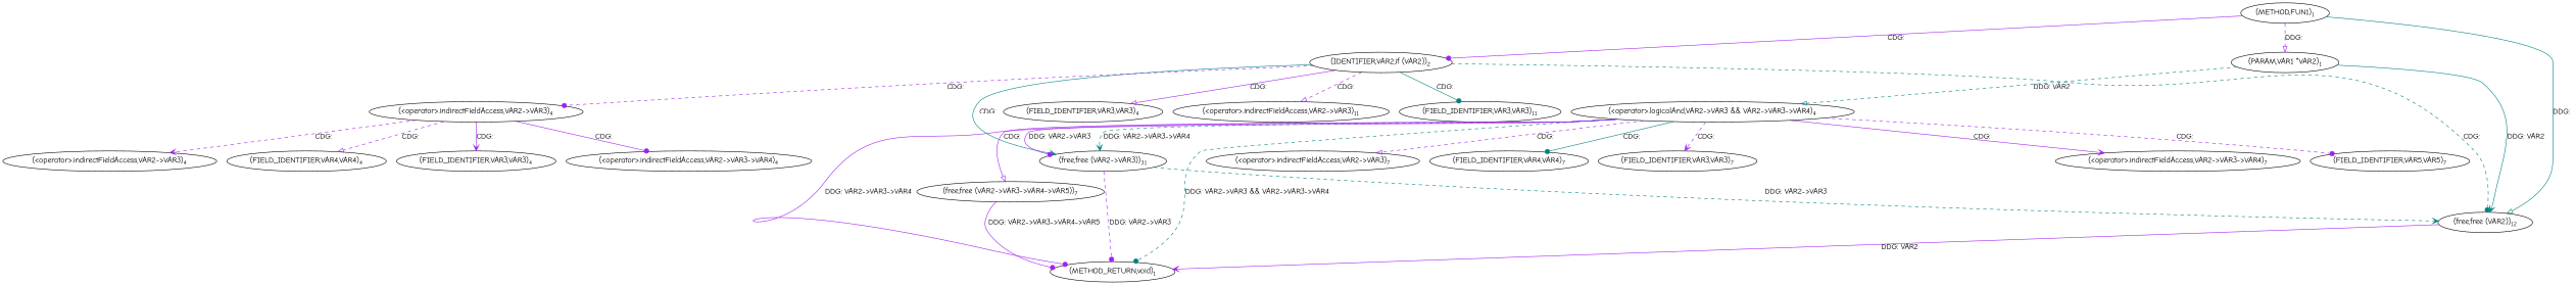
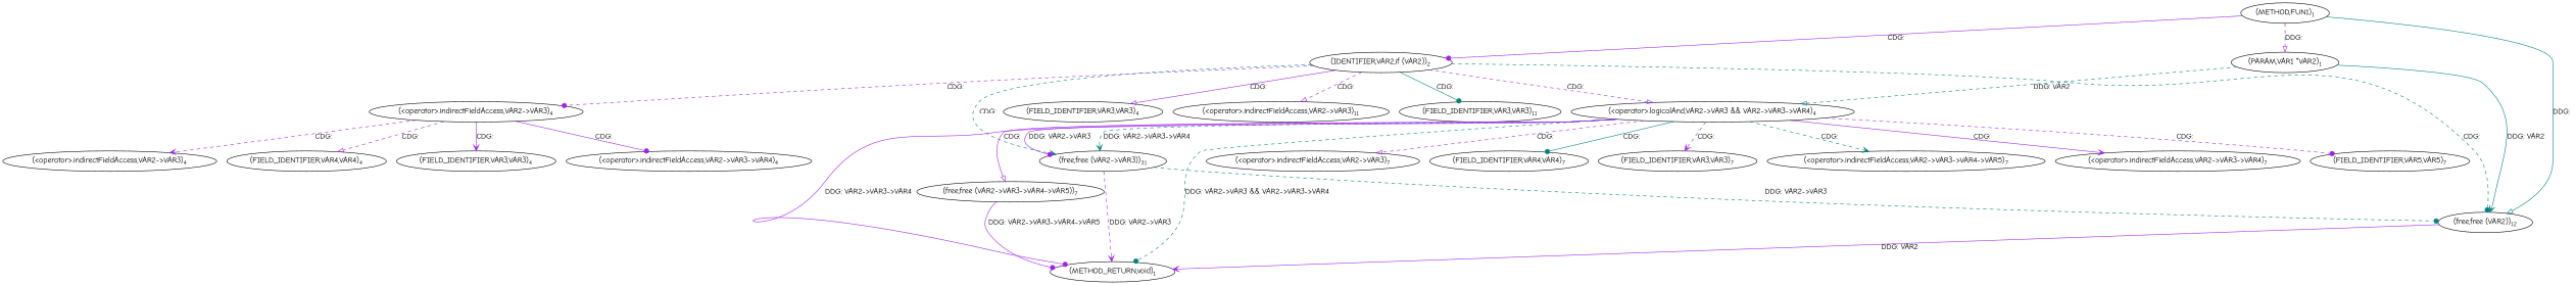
  digraph {
    fontname="Comic Neue"
    node [fontname="Comic Neue"]
    edge [arrowhead=dot color=purple fontname="Comic Neue" style=dashed]
    n1 [label=<(METHOD,FUN1)<SUB>1</SUB>>]
    n2 [label=<(PARAM,VAR1 *VAR2)<SUB>1</SUB>>]
    n3 [label=<(IDENTIFIER,VAR2,if (VAR2))<SUB>2</SUB>>]
    n4 [label=<(free,free (VAR2))<SUB>12</SUB>>]
    n5 [label=<(&lt;operator&gt;.logicalAnd,VAR2-&gt;VAR3 &amp;&amp; VAR2-&gt;VAR3-&gt;VAR4)<SUB>4</SUB>>]
    n6 [label=<(free,free (VAR2-&gt;VAR3))<SUB>31</SUB>>]
    n7 [label=<(&lt;operator&gt;.indirectFieldAccess,VAR2-&gt;VAR3)<SUB>11</SUB>>]
    n8 [label=<(&lt;operator&gt;.indirectFieldAccess,VAR2-&gt;VAR3)<SUB>4</SUB>>]
    n9 [label=<(FIELD_IDENTIFIER,VAR3,VAR3)<SUB>11</SUB>>]
    n10 [label=<(FIELD_IDENTIFIER,VAR3,VAR3)<SUB>4</SUB>>]
    n11 [label=<(METHOD_RETURN,void)<SUB>1</SUB>>]
    n12 [label=<(free,free (VAR2-&gt;VAR3-&gt;VAR4-&gt;VAR5))<SUB>7</SUB>>]
+   n13 [label=<(&lt;operator&gt;.indirectFieldAccess,VAR2-&gt;VAR3-&gt;VAR4-&gt;VAR5)<SUB>7</SUB>>]
    n14 [label=<(&lt;operator&gt;.indirectFieldAccess,VAR2-&gt;VAR3-&gt;VAR4)<SUB>7</SUB>>]
    n15 [label=<(FIELD_IDENTIFIER,VAR5,VAR5)<SUB>7</SUB>>]
    n16 [label=<(&lt;operator&gt;.indirectFieldAccess,VAR2-&gt;VAR3)<SUB>7</SUB>>]
    n17 [label=<(FIELD_IDENTIFIER,VAR4,VAR4)<SUB>7</SUB>>]
    n18 [label=<(FIELD_IDENTIFIER,VAR3,VAR3)<SUB>7</SUB>>]
    n19 [label=<(&lt;operator&gt;.indirectFieldAccess,VAR2-&gt;VAR3-&gt;VAR4)<SUB>4</SUB>>]
    n20 [label=<(&lt;operator&gt;.indirectFieldAccess,VAR2-&gt;VAR3)<SUB>4</SUB>>]
    n21 [label=<(FIELD_IDENTIFIER,VAR4,VAR4)<SUB>4</SUB>>]
    n22 [label=<(FIELD_IDENTIFIER,VAR3,VAR3)<SUB>4</SUB>>]
    n1 -> n2 [arrowhead=onormal label="DDG: "]
    n1 -> n3 [label="CDG: " style=solid]
    n1 -> n4 [arrowhead=onormal color=teal label="DDG: " style=solid]
    n2 -> n4 [arrowhead=vee color=teal label="DDG: VAR2" style=solid]
    n2 -> n5 [arrowhead=onormal color=teal label="DDG: VAR2"]
    n3 -> n4 [color=teal label="CDG: "]
-   n3 -> n6 [arrowhead=vee color=teal label="CDG: " style=solid]
+   n3 -> n5 [arrowhead=onormal label="CDG: "]
+   n3 -> n6 [arrowhead=vee color=teal label="CDG: "]
    n3 -> n7 [arrowhead=onormal label="CDG: "]
    n3 -> n8 [label="CDG: "]
    n3 -> n9 [color=teal label="CDG: " style=solid]
    n3 -> n10 [arrowhead=onormal label="CDG: " style=solid]
    n4 -> n11 [arrowhead=vee label="DDG: VAR2" style=solid]
    n5 -> n6 [label="DDG: VAR2-&gt;VAR3" style=solid]
    n5 -> n6 [arrowhead=vee color=teal label="DDG: VAR2-&gt;VAR3-&gt;VAR4"]
    n5 -> n11 [label="DDG: VAR2-&gt;VAR3-&gt;VAR4" style=solid]
    n5 -> n11 [color=teal label="DDG: VAR2-&gt;VAR3 &amp;&amp; VAR2-&gt;VAR3-&gt;VAR4"]
    n5 -> n12 [arrowhead=onormal label="CDG: " style=solid]
+   n5 -> n13 [arrowhead=vee color=teal label="CDG: "]
    n5 -> n14 [arrowhead=vee label="CDG: " style=solid]
    n5 -> n15 [label="CDG: "]
    n5 -> n16 [arrowhead=onormal label="CDG: "]
    n5 -> n17 [color=teal label="CDG: " style=solid]
    n5 -> n18 [arrowhead=vee label="CDG: "]
-   n6 -> n4 [arrowhead=vee color=teal label="DDG: VAR2-&gt;VAR3"]
-   n6 -> n11 [label="DDG: VAR2-&gt;VAR3"]
+   n6 -> n4 [color=teal label="DDG: VAR2-&gt;VAR3"]
+   n6 -> n11 [arrowhead=vee label="DDG: VAR2-&gt;VAR3"]
    n8 -> n19 [label="CDG: " style=solid]
    n8 -> n20 [arrowhead=vee label="CDG: "]
    n8 -> n21 [arrowhead=onormal label="CDG: "]
    n8 -> n22 [arrowhead=vee label="CDG: " style=solid]
    n12 -> n11 [label="DDG: VAR2-&gt;VAR3-&gt;VAR4-&gt;VAR5" style=solid]
  }
